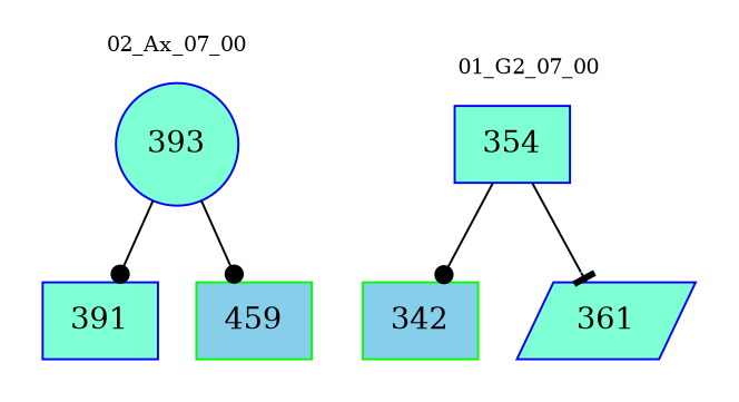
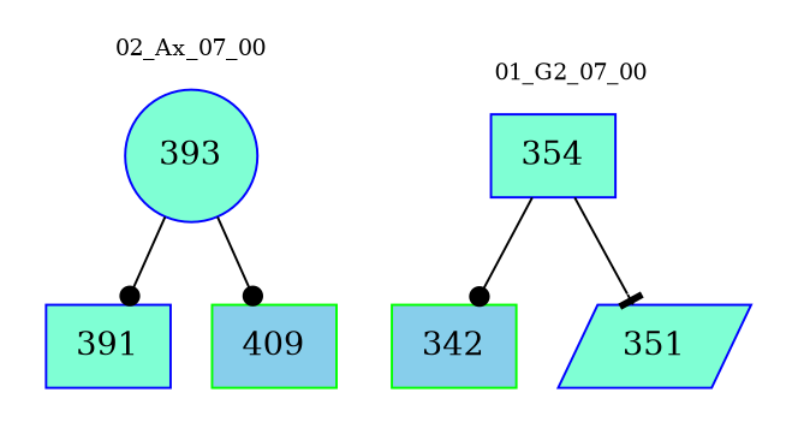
  digraph {
    node [color=blue fillcolor=aquamarine shape=box style=filled]
    edge [arrowhead=dot color=black]
    n1 [label=393 shape=circle]
    n2 [label=391]
-   n3 [color=green fillcolor=skyblue label=459]
+   n3 [color=green fillcolor=skyblue label=409]
    n4 [label=354]
    n5 [color=green fillcolor=skyblue label=342]
-   n6 [label=361 shape=parallelogram]
+   n6 [label=351 shape=parallelogram]
    subgraph cluster_1 {
      color=white
      fontsize=10
      label="02_Ax_07_00"
      n1
      n2
      n3
    }
    subgraph cluster_2 {
      color=white
      fontsize=10
      label="01_G2_07_00"
      n4
      n5
      n6
    }
    n1 -> n2
    n1 -> n3
    n4 -> n5
    n4 -> n6 [arrowhead=tee]
  }
